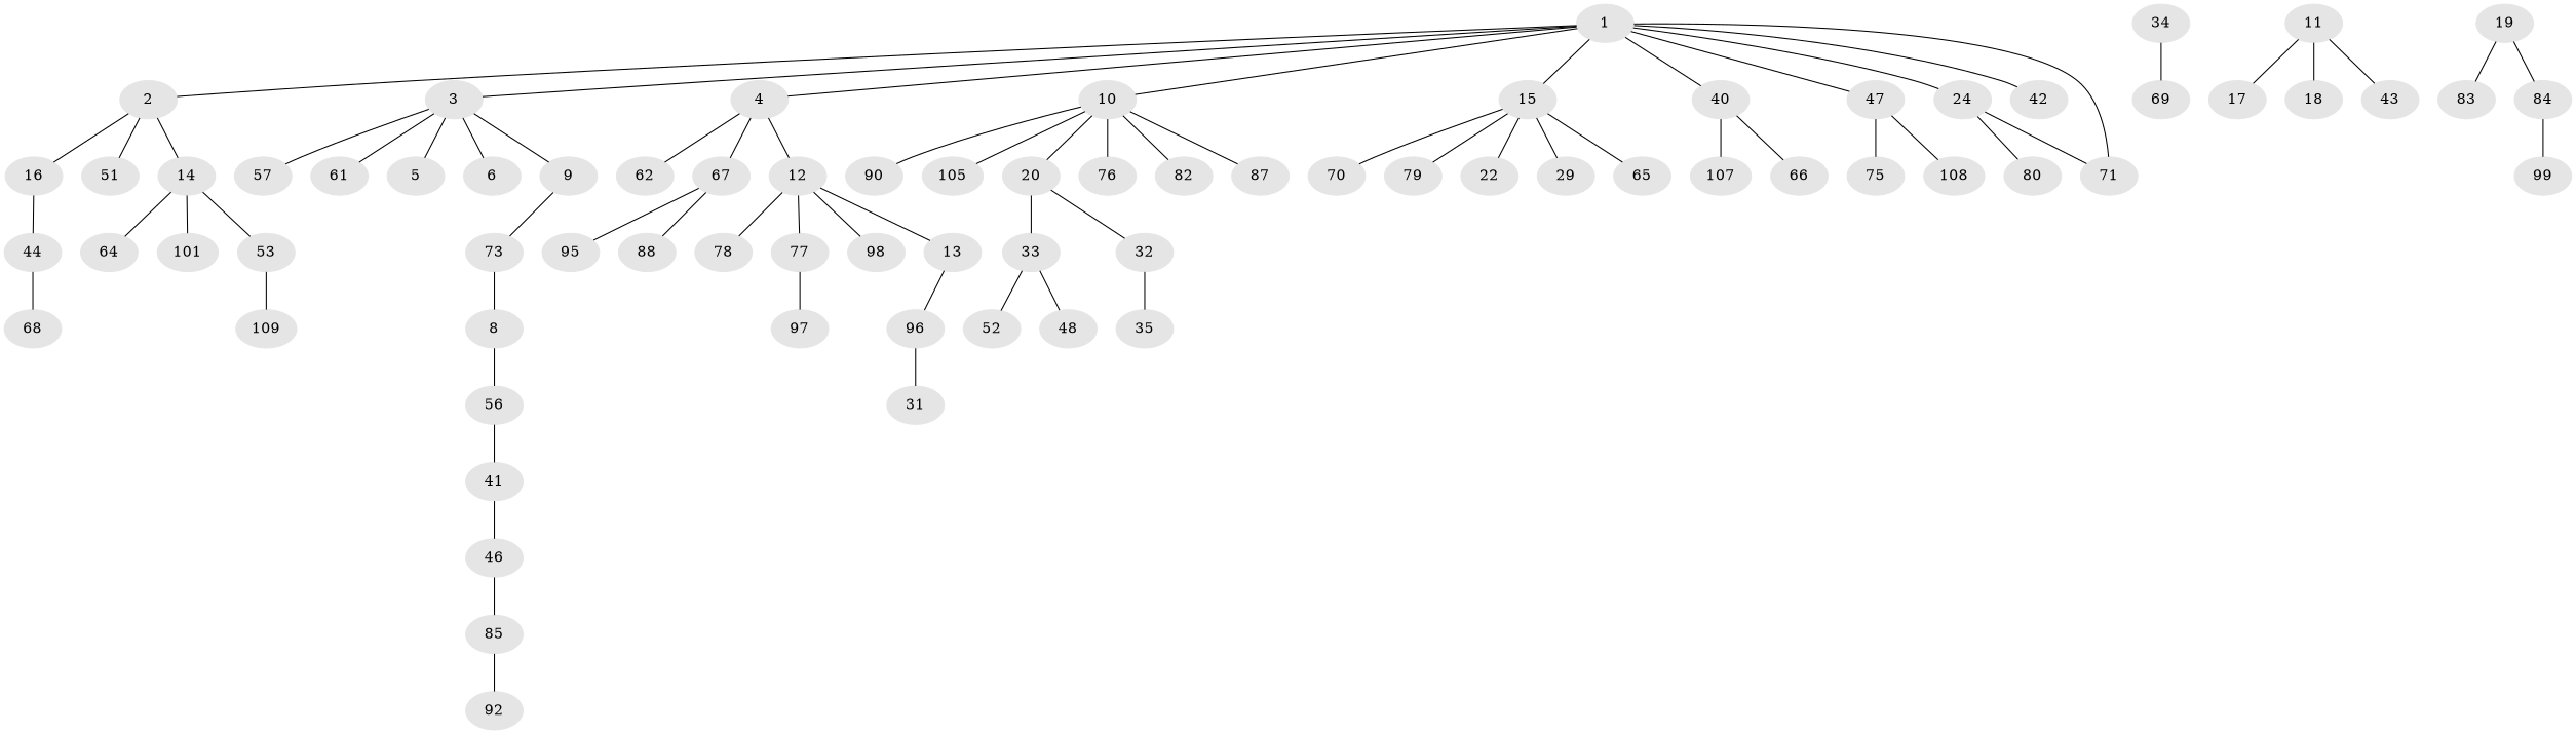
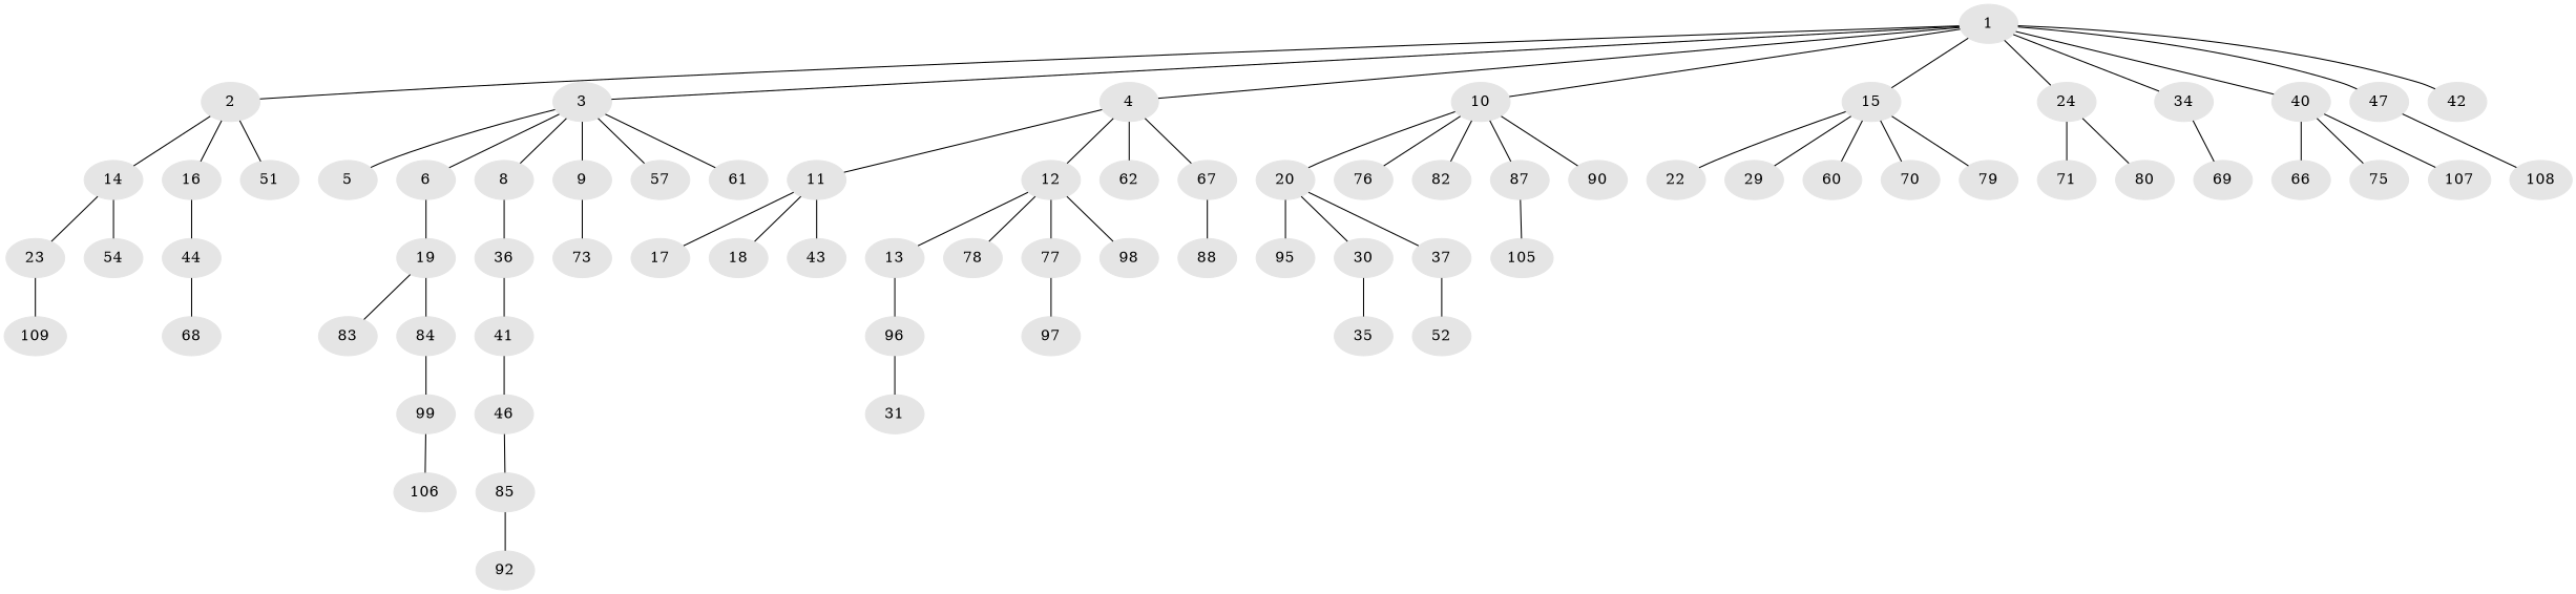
  graph {
    node [color=gray90 style=filled]
    1 [super="+7"]
    2 [super="+81"]
    3 [super="+56"]
    4
    10 [super="+50"]
    15 [super="+28"]
    24 [super="+26"]
    34
    40 [super="+78"]
    47 [super="+53"]
    n11 [label=42]
    14 [super="+21"]
    16
    51
    5 [super="+55"]
    6 [super="+102"]
    8 [super="+49"]
    9 [super="+32"]
    57
    61 [super="+63"]
    11 [super="+27"]
    12 [super="+54"]
    62 [super="+94"]
    67 [super="+86"]
    20 [super="+38"]
    76
    82
    87
    n29 [label=90]
    105
    22
    29
-   60 [label=65]
+   60
    70
    79
    71
    80
    69
    66
    75
    107
    n42 [label=108]
-   23 [super="+33" label=53]
-   64
-   101
+   23 [super="+33"]
+   64 [label=54]
    44 [super="+65"]
    19 [super="+45"]
-   36 [label=56]
+   36
    73
    17 [super="+25"]
    18
    43 [super="+89"]
    13
    n54 [label=78]
    77 [super="+100"]
    98
    88 [super="+103"]
    95
    83
    84
    41 [super="+91"]
-   30 [label=32]
-   37 [super="+42" label=33]
+   30
+   37 [super="+42"]
    96
    97
    31 [super="+58"]
    109
    68
    99 [super="+108"]
    35 [super="+39"]
-   48
    52
    46 [super="+59"]
    85 [super="+90"]
    92
+   106
    1 -- 2
    1 -- 3
    1 -- 4
    1 -- 10
    1 -- 15
    1 -- 24
-   1 -- 71
+   1 -- 34
    1 -- 40
    1 -- 47
    1 -- n11
    2 -- 14
    2 -- 16
    2 -- 51
    3 -- 5
    3 -- 6
-   73 -- 8
+   3 -- 8
    3 -- 9
    3 -- 57
    3 -- 61
+   4 -- 11
    4 -- 12
    4 -- 62
    4 -- 67
    10 -- 20
    10 -- 76
    10 -- 82
    10 -- 87
    10 -- n29
-   10 -- 105
+   87 -- 105
    15 -- 22
    15 -- 29
    15 -- 60
    15 -- 70
    15 -- 79
    24 -- 71
    24 -- 80
    34 -- 69
    40 -- 66
-   47 -- 75
+   40 -- 75
    40 -- 107
    47 -- n42
    14 -- 23
    14 -- 64
-   14 -- 101
    16 -- 44
+   6 -- 19
    8 -- 36
    9 -- 73
    11 -- 17
    11 -- 18
    11 -- 43
    12 -- 13
    12 -- n54
    12 -- 77
    12 -- 98
    67 -- 88
-   67 -- 95
+   20 -- 95
    20 -- 30
    20 -- 37
    23 -- 109
    44 -- 68
    19 -- 83
    19 -- 84
    36 -- 41
    13 -- 96
    77 -- 97
    84 -- 99
    41 -- 46
    30 -- 35
-   37 -- 48
    37 -- 52
    96 -- 31
+   99 -- 106
    46 -- 85
    85 -- 92
  }
